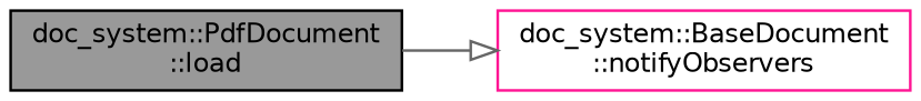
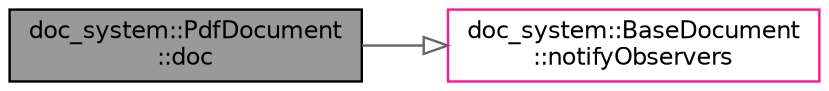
  digraph {
    rankdir=LR
    node [fontname=Helvetica fontsize=10 shape=box style=filled]
-   n1 [color=black fillcolor=grey60 fontcolor=black height=0.2 label="doc_system::PdfDocument\l::load" width=0.4]
+   n1 [color=black fillcolor=grey60 fontcolor=black height=0.2 label="doc_system::PdfDocument\l::doc" width=0.4]
    n2 [color=deeppink fillcolor=white height=0.2 label="doc_system::BaseDocument\l::notifyObservers" width=0.4]
    n1 -> n2 [color=gray40 fontname=Helvetica fontsize=10 labelfontname=Helvetica labelfontsize=10 style=solid arrowhead=onormal]
  }
